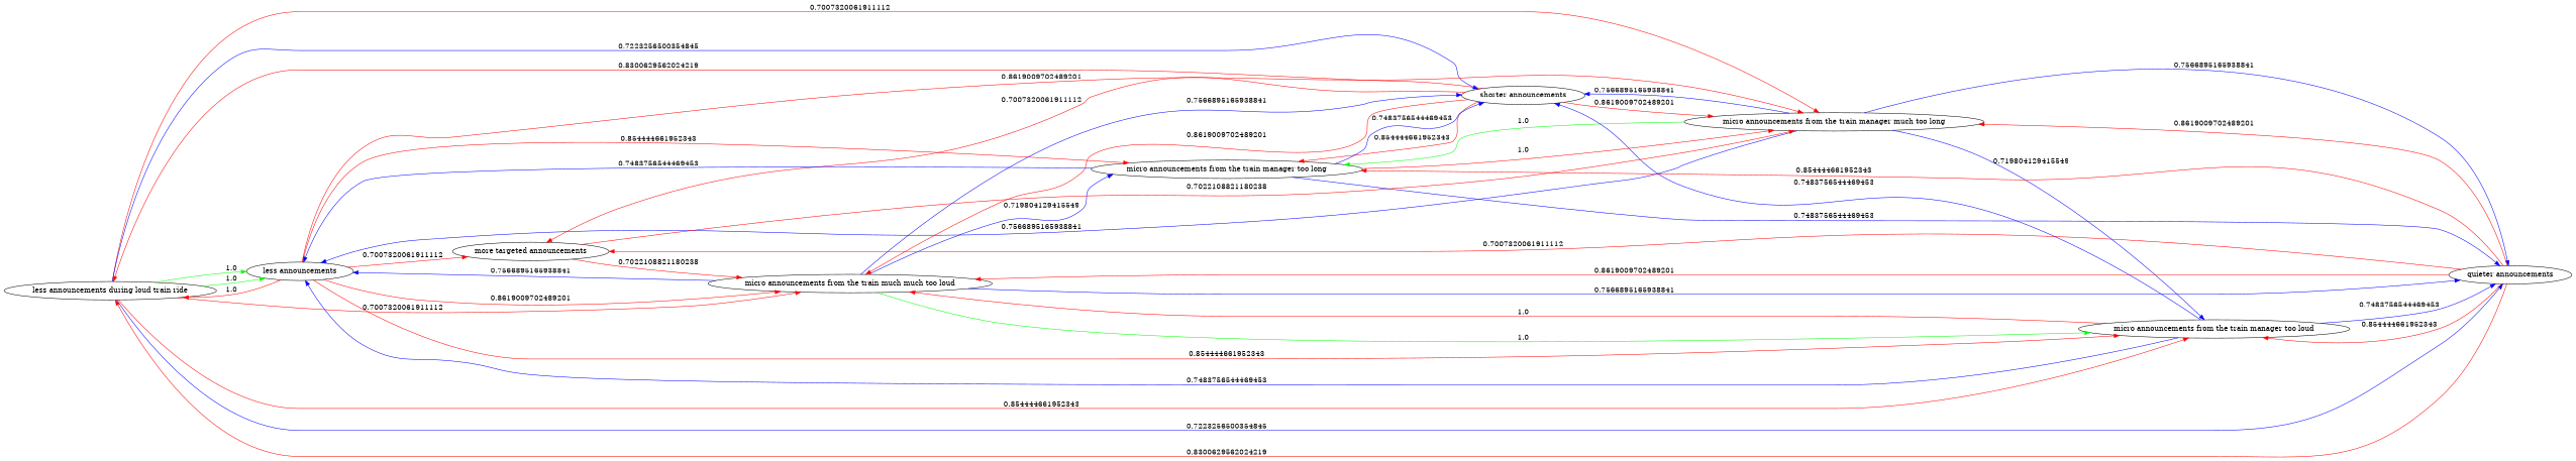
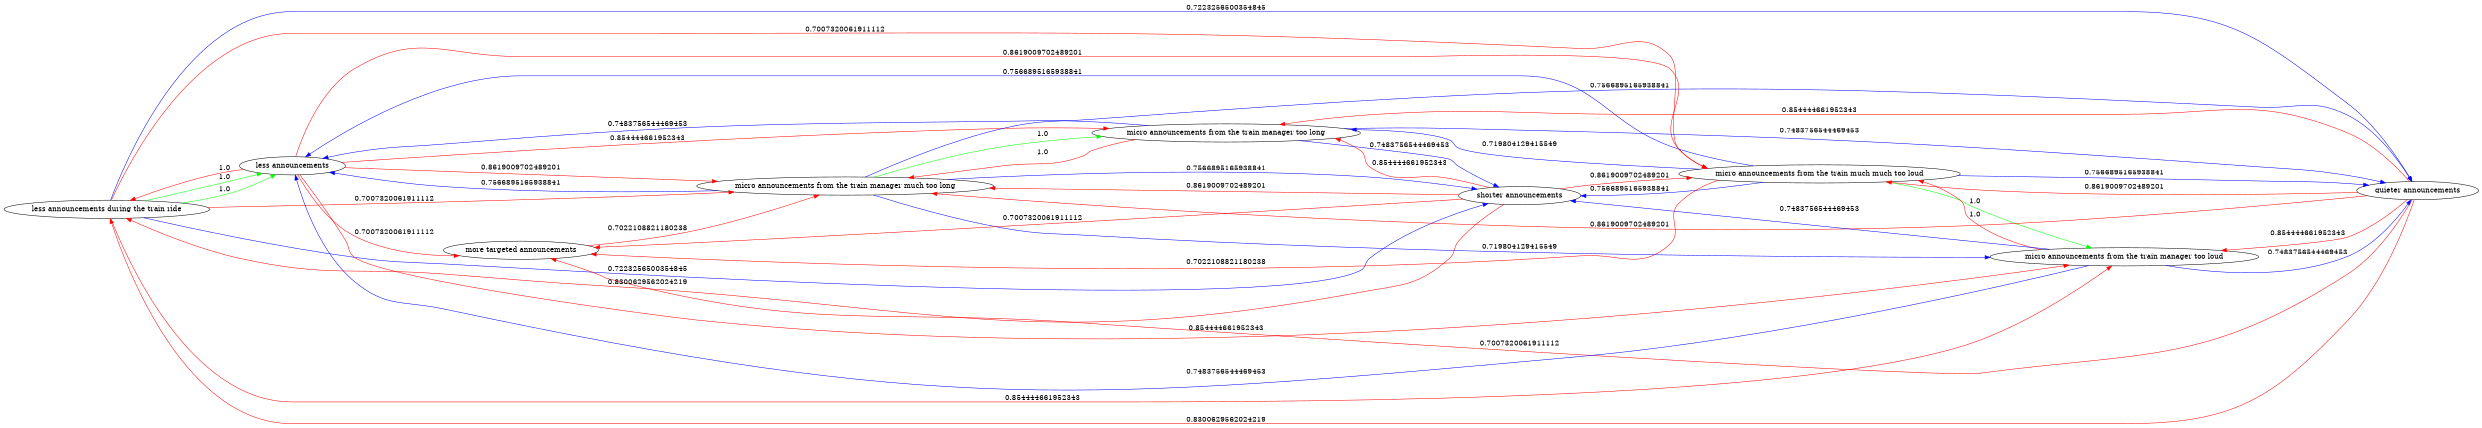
  digraph {
    rankdir=LR
    edge [color=red]
-   "less announcements during the train ride" [label="less announcements during loud train ride"]
+   "less announcements during the train ride"
    "less announcements"
    n3 [label="micro announcements from the train much much too loud"]
    "micro announcements from the train manager much too long"
    "quieter announcements"
    "shorter announcements"
    "micro announcements from the train manager too loud"
    "micro announcements from the train manager too long"
    "more targeted announcements"
    "less announcements during the train ride" -> "less announcements" [color=green label=1.0]
    "less announcements during the train ride" -> "less announcements" [color=green label=1.0]
    "less announcements during the train ride" -> n3 [label=0.7007320061911112]
    "less announcements during the train ride" -> "micro announcements from the train manager much too long" [label=0.7007320061911112]
    "less announcements during the train ride" -> "quieter announcements" [color=blue label=0.7223256500354845]
    "less announcements during the train ride" -> "shorter announcements" [color=blue label=0.7223256500354845]
    "less announcements during the train ride" -> "micro announcements from the train manager too loud" [label=0.854444661952343]
    "less announcements" -> "less announcements during the train ride" [label=1.0]
    "less announcements" -> n3 [label=0.8619009702489201]
    "less announcements" -> "micro announcements from the train manager much too long" [label=0.8619009702489201]
    "less announcements" -> "micro announcements from the train manager too loud" [label=0.854444661952343]
    "less announcements" -> "micro announcements from the train manager too long" [label=0.854444661952343]
    "less announcements" -> "more targeted announcements" [label=0.7007320061911112]
    n3 -> "less announcements" [color=blue label=0.7566895165938841]
    n3 -> "quieter announcements" [color=blue label=0.7566895165938841]
    n3 -> "shorter announcements" [color=blue label=0.7566895165938841]
    n3 -> "micro announcements from the train manager too loud" [color=green label=1.0]
    n3 -> "micro announcements from the train manager too long" [color=blue label=0.719804129415549]
    "micro announcements from the train manager much too long" -> "less announcements" [color=blue label=0.7566895165938841]
    "micro announcements from the train manager much too long" -> "quieter announcements" [color=blue label=0.7566895165938841]
    "micro announcements from the train manager much too long" -> "shorter announcements" [color=blue label=0.7566895165938841]
    "micro announcements from the train manager much too long" -> "micro announcements from the train manager too loud" [color=blue label=0.719804129415549]
    "micro announcements from the train manager much too long" -> "micro announcements from the train manager too long" [color=green label=1.0]
    "quieter announcements" -> "less announcements during the train ride" [label=0.8300629562024219]
    "quieter announcements" -> n3 [label=0.8619009702489201]
    "quieter announcements" -> "micro announcements from the train manager much too long" [label=0.8619009702489201]
    "quieter announcements" -> "micro announcements from the train manager too loud" [label=0.854444661952343]
    "quieter announcements" -> "micro announcements from the train manager too long" [label=0.854444661952343]
    "quieter announcements" -> "more targeted announcements" [label=0.7007320061911112]
    "shorter announcements" -> "less announcements during the train ride" [label=0.8300629562024219]
    "shorter announcements" -> n3 [label=0.8619009702489201]
    "shorter announcements" -> "micro announcements from the train manager much too long" [label=0.8619009702489201]
    "shorter announcements" -> "micro announcements from the train manager too long" [label=0.854444661952343]
    "shorter announcements" -> "more targeted announcements" [label=0.7007320061911112]
    "micro announcements from the train manager too loud" -> "less announcements" [color=blue label=0.7483756544469453]
    "micro announcements from the train manager too loud" -> n3 [label=1.0]
    "micro announcements from the train manager too loud" -> "quieter announcements" [color=blue label=0.7483756544469453]
    "micro announcements from the train manager too loud" -> "shorter announcements" [color=blue label=0.7483756544469453]
    "micro announcements from the train manager too long" -> "less announcements" [color=blue label=0.7483756544469453]
    "micro announcements from the train manager too long" -> "micro announcements from the train manager much too long" [label=1.0]
    "micro announcements from the train manager too long" -> "quieter announcements" [color=blue label=0.7483756544469453]
    "micro announcements from the train manager too long" -> "shorter announcements" [color=blue label=0.7483756544469453]
-   "more targeted announcements" -> n3 [label=0.7022108821180238]
+   n3 -> "more targeted announcements" [label=0.7022108821180238]
    "more targeted announcements" -> "micro announcements from the train manager much too long" [label=0.7022108821180238]
  }
